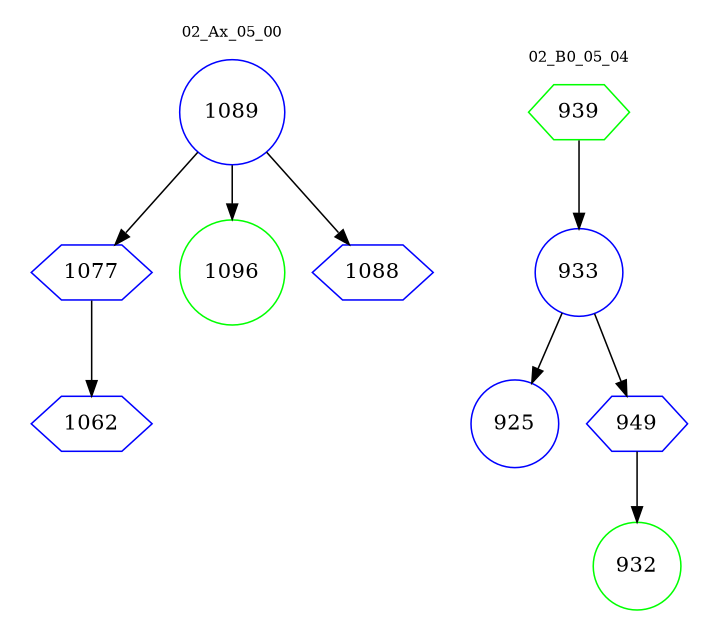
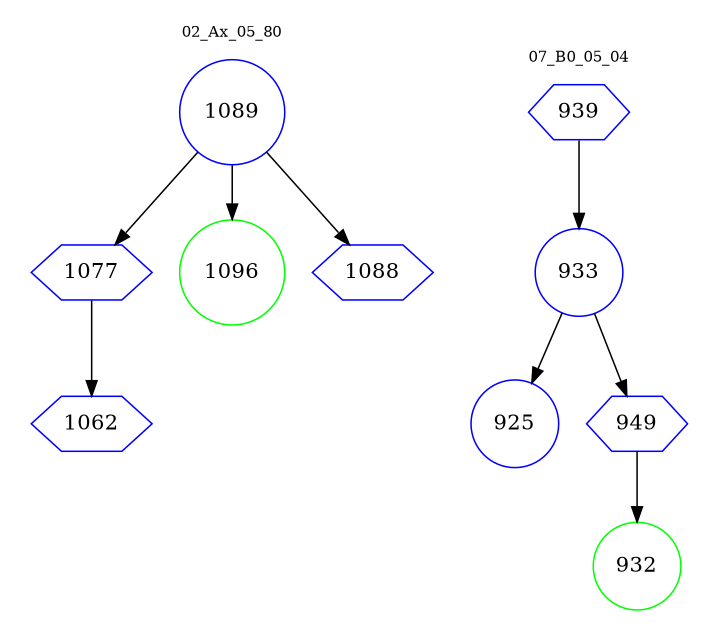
  digraph {
    node [color=blue shape=circle]
    edge [color=black]
    n1 [label=1089]
    n2 [label=1077 shape=hexagon]
    n3 [color=green label=1096]
    n4 [label=1088 shape=hexagon]
    n5 [label=1062 shape=hexagon]
    n6 [label=933]
    n7 [label=925]
-   n8 [color=green label=939 shape=hexagon]
+   n8 [label=939 shape=hexagon]
    n9 [label=949 shape=hexagon]
    n10 [color=green label=932]
    subgraph cluster_1 {
      color=white
      fontsize=10
-     label="02_Ax_05_00"
+     label="02_Ax_05_80"
      n1
      n2
      n3
      n4
      n5
    }
    subgraph cluster_2 {
      color=white
      fontsize=10
-     label="02_B0_05_04"
+     label="07_B0_05_04"
      n6
      n7
      n8
      n9
      n10
    }
    n1 -> n2
    n1 -> n3
    n1 -> n4
    n2 -> n5
    n6 -> n7
    n6 -> n9
    n8 -> n6
    n9 -> n10
  }
